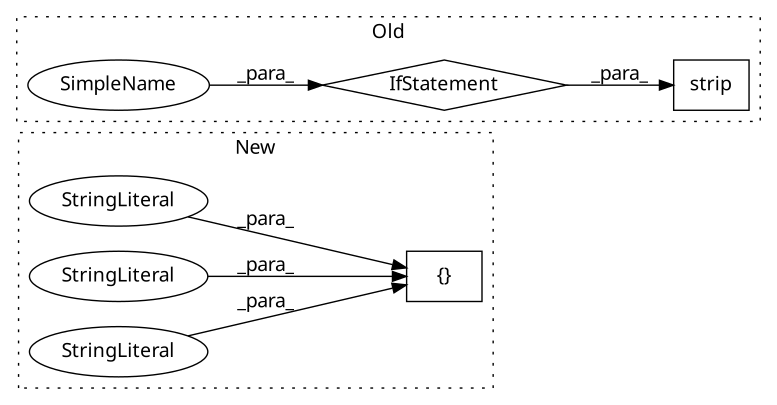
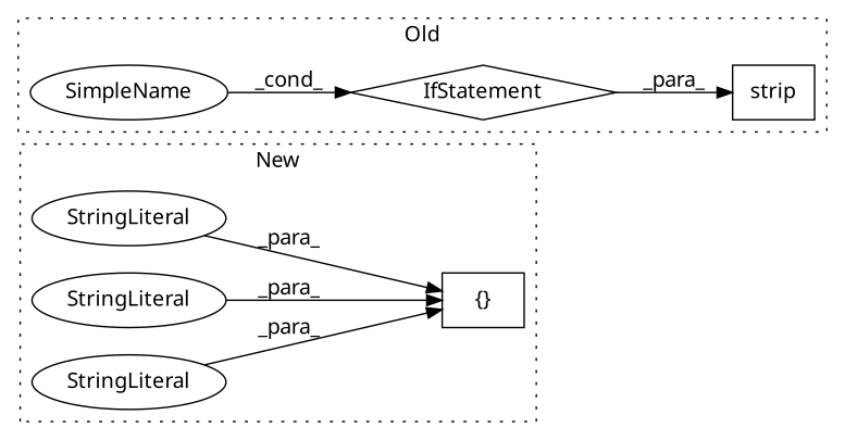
  digraph {
    fontname="Noto Sans"
    rankdir=LR
    node [a=45 fontname="Noto Sans" shape=ellipse]
    edge [fontname="Noto Sans"]
    n1 [a=4 l="1,1" label="{}" s="8336,8378" shape=box]
    n2 [l=11 label=StringLiteral s=8337]
    n3 [l=12 label=StringLiteral s=8349]
    n4 [l=16 label=StringLiteral s=8362]
    n5 [a=32 l="6,1" label=strip s="8510,8520" shape=box]
    n6 [a=25 l="4,2" label=IfStatement s="8418,8451" shape=diamond]
    n7 [a=42 label=SimpleName]
    subgraph cluster_1 {
      label=New
      style=dotted
      n1
      n2
      n3
      n4
    }
    subgraph cluster_2 {
      label=Old
      style=dotted
      n5
      n6
      n7
    }
    n2 -> n1 [label=_para_]
    n3 -> n1 [label=_para_]
    n4 -> n1 [label=_para_]
    n6 -> n5 [label=_para_]
-   n7 -> n6 [label=_para_]
+   n7 -> n6 [label=_cond_]
  }
